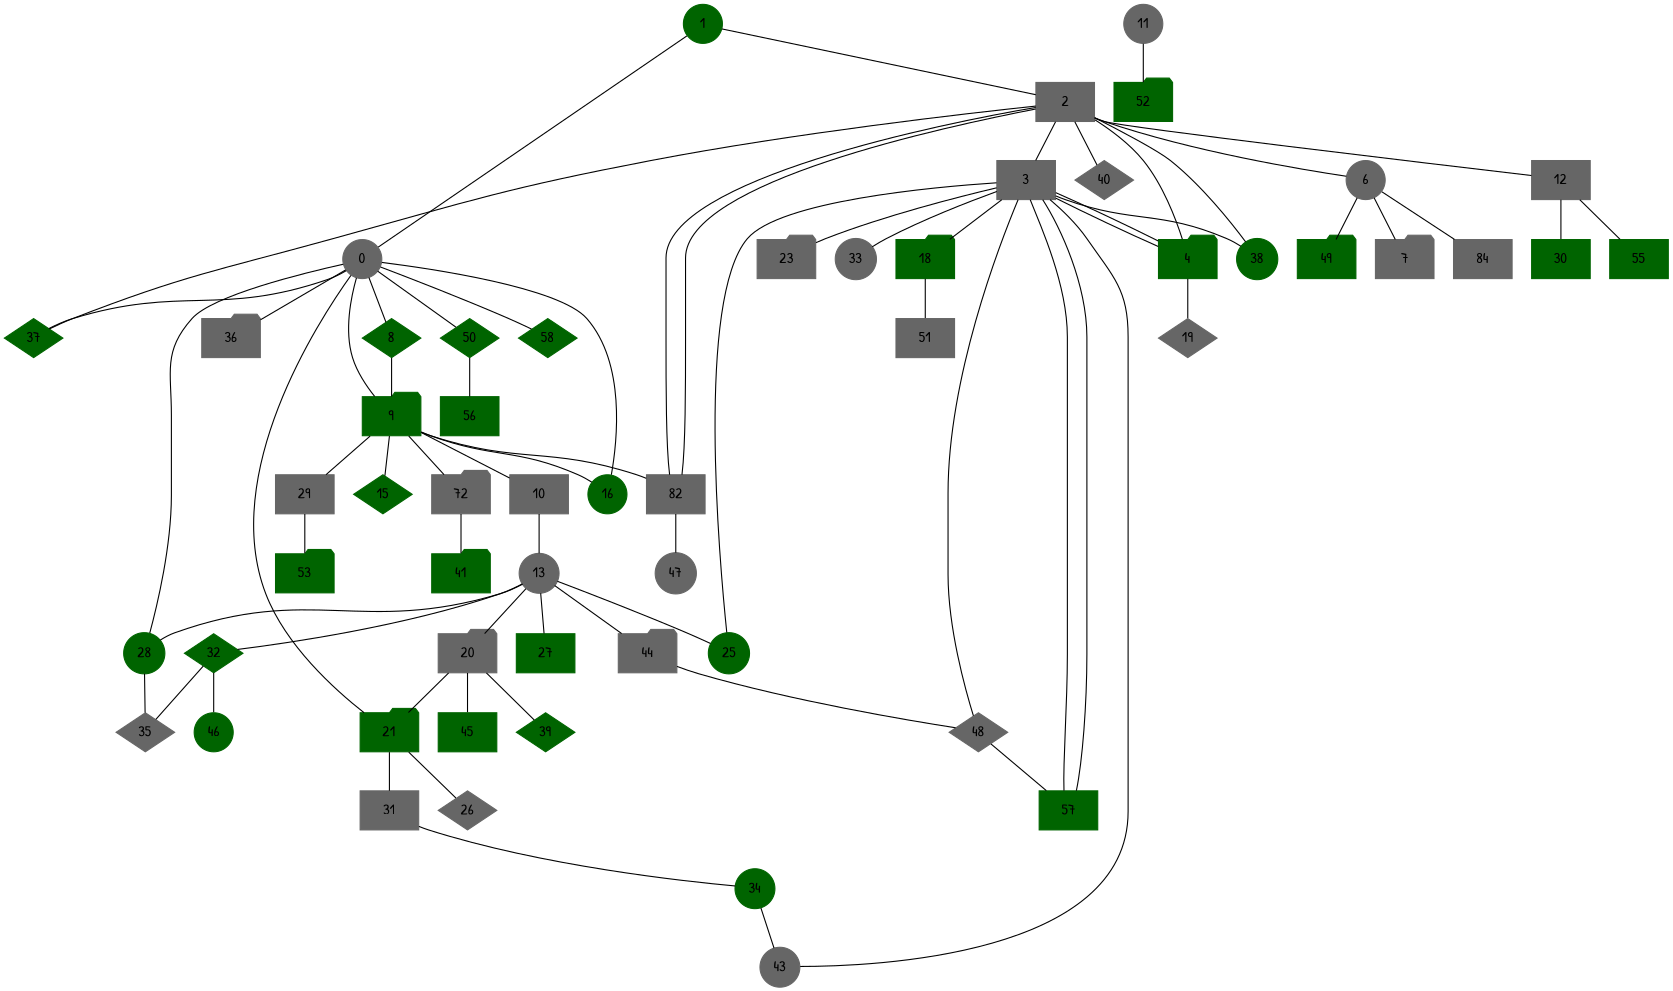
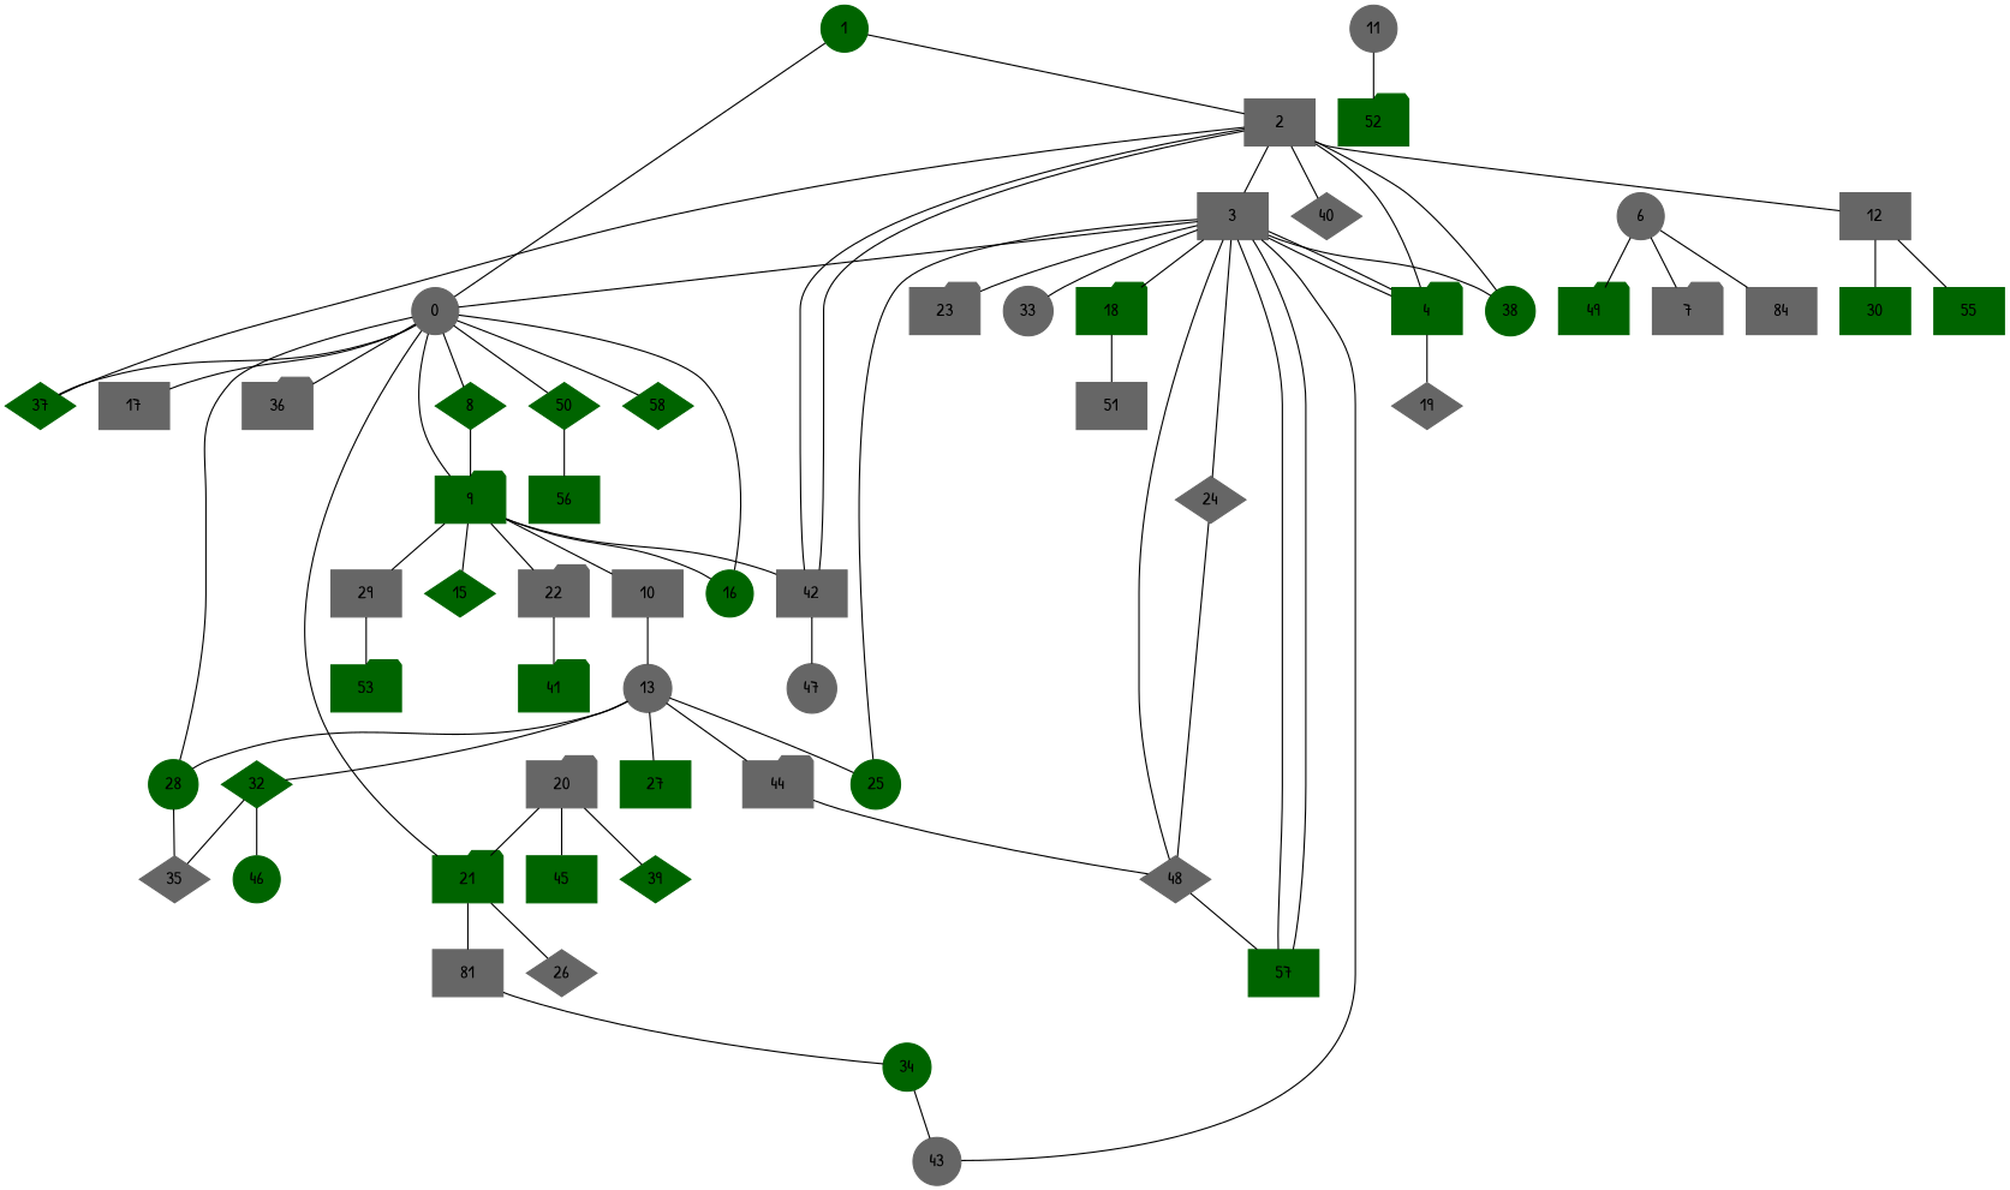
  graph {
    fontname="Patrick Hand"
    node [color=gray40 fontname="Patrick Hand" shape=box style=filled]
    edge [fontname="Patrick Hand"]
    1 [color=darkgreen shape=circle]
    2
    n3 [label=0 shape=circle]
    3
    4 [color=darkgreen shape=folder]
    6 [shape=circle]
    12
    37 [color=darkgreen shape=diamond]
    38 [color=darkgreen shape=circle]
    40 [shape=diamond]
-   42 [label=82]
+   42
    8 [color=darkgreen shape=diamond]
    9 [color=darkgreen shape=folder]
    16 [color=darkgreen shape=circle]
+   17
    21 [color=darkgreen shape=folder]
    28 [color=darkgreen shape=circle]
    36 [shape=folder]
    50 [color=darkgreen shape=diamond]
    58 [color=darkgreen shape=diamond]
    18 [color=darkgreen shape=folder]
    23 [shape=folder]
+   24 [shape=diamond]
    25 [color=darkgreen shape=circle]
    33 [shape=circle]
    43 [shape=circle]
    48 [shape=diamond]
    57 [color=darkgreen]
    19 [shape=diamond]
    7 [shape=folder]
    n31 [label=84]
    49 [color=darkgreen shape=folder]
    30 [color=darkgreen]
    55 [color=darkgreen]
    47 [shape=circle]
    11 [shape=circle]
    52 [color=darkgreen shape=folder]
    51
    10
    15 [color=darkgreen shape=diamond]
-   22 [shape=folder label=72]
+   22 [shape=folder]
    29
    26 [shape=diamond]
-   31
+   31 [label=81]
    35 [shape=diamond]
    56 [color=darkgreen]
    13 [shape=circle]
    41 [color=darkgreen shape=folder]
    53 [color=darkgreen shape=folder]
    20 [shape=folder]
    27 [color=darkgreen]
    32 [color=darkgreen shape=diamond]
    44 [shape=folder]
    39 [color=darkgreen shape=diamond]
    45 [color=darkgreen]
    46 [color=darkgreen shape=circle]
    34 [color=darkgreen shape=circle]
    1 -- 2
    1 -- n3
    2 -- 3
    2 -- 4
-   2 -- 6
    2 -- 12
    2 -- 37
    2 -- 38
    2 -- 40
    2 -- 42
    2 -- 42
    n3 -- 37
    n3 -- 8
    n3 -- 9
    n3 -- 16
+   n3 -- 17
    n3 -- 21
    n3 -- 28
    n3 -- 36
    n3 -- 50
    n3 -- 58
+   3 -- n3
    3 -- 4
    3 -- 4
    3 -- 38
    3 -- 18
    3 -- 23
+   3 -- 24
    3 -- 25
    3 -- 33
    3 -- 43
    3 -- 48
    3 -- 57
    3 -- 57
    4 -- 19
    6 -- 7
    6 -- n31
    6 -- 49
    12 -- 30
    12 -- 55
    42 -- 47
    8 -- 9
    9 -- 42
    9 -- 16
    9 -- 10
    9 -- 15
    9 -- 22
    9 -- 29
    21 -- 26
    21 -- 31
    28 -- 35
    50 -- 56
    18 -- 51
+   24 -- 48
    48 -- 57
    11 -- 52
    10 -- 13
    22 -- 41
    29 -- 53
    31 -- 34
    13 -- 28
    13 -- 25
-   13 -- 20
    13 -- 27
    13 -- 32
    13 -- 44
    20 -- 21
    20 -- 39
    20 -- 45
    32 -- 35
    32 -- 46
    44 -- 48
    34 -- 43
  }
